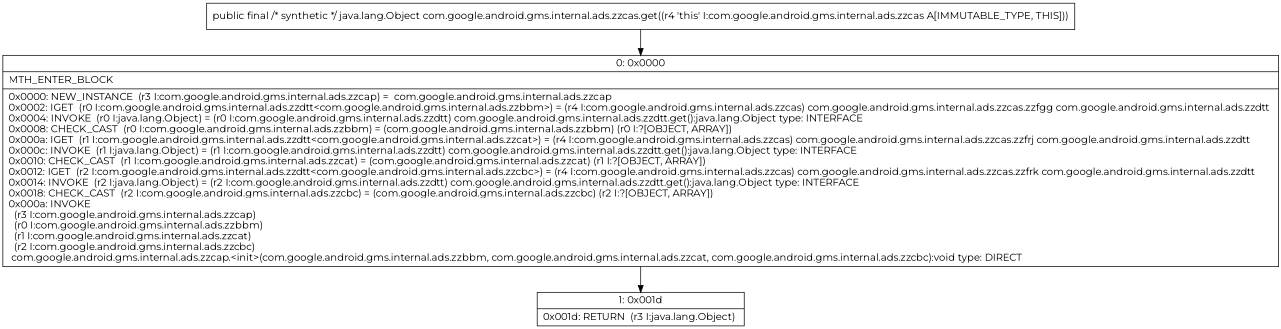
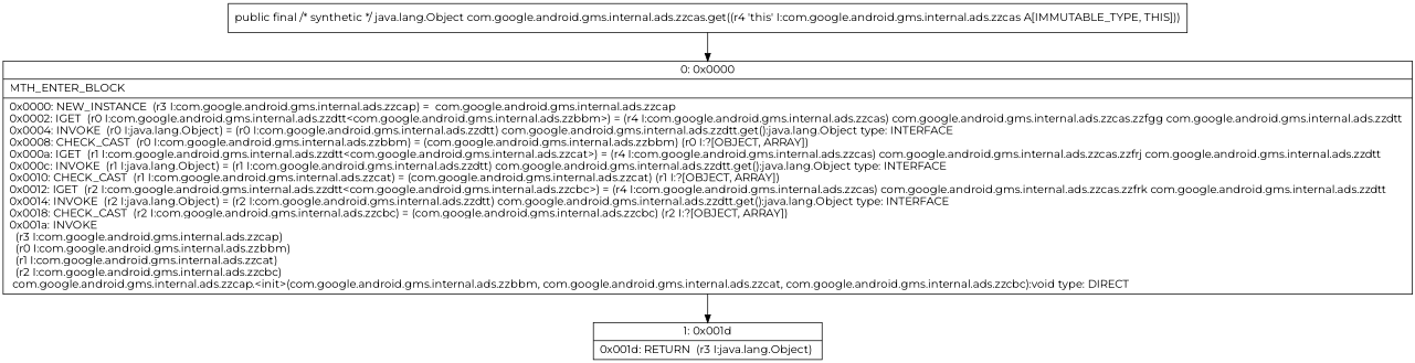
  digraph {
    fontname=Montserrat
    node [shape=record fontname=Montserrat]
    edge [fontname=Montserrat]
-   n1 [label="{0\:\ 0x0000|MTH_ENTER_BLOCK\l|0x0000: NEW_INSTANCE  (r3 I:com.google.android.gms.internal.ads.zzcap) =  com.google.android.gms.internal.ads.zzcap \l0x0002: IGET  (r0 I:com.google.android.gms.internal.ads.zzdtt\<com.google.android.gms.internal.ads.zzbbm\>) = (r4 I:com.google.android.gms.internal.ads.zzcas) com.google.android.gms.internal.ads.zzcas.zzfgg com.google.android.gms.internal.ads.zzdtt \l0x0004: INVOKE  (r0 I:java.lang.Object) = (r0 I:com.google.android.gms.internal.ads.zzdtt) com.google.android.gms.internal.ads.zzdtt.get():java.lang.Object type: INTERFACE \l0x0008: CHECK_CAST  (r0 I:com.google.android.gms.internal.ads.zzbbm) = (com.google.android.gms.internal.ads.zzbbm) (r0 I:?[OBJECT, ARRAY]) \l0x000a: IGET  (r1 I:com.google.android.gms.internal.ads.zzdtt\<com.google.android.gms.internal.ads.zzcat\>) = (r4 I:com.google.android.gms.internal.ads.zzcas) com.google.android.gms.internal.ads.zzcas.zzfrj com.google.android.gms.internal.ads.zzdtt \l0x000c: INVOKE  (r1 I:java.lang.Object) = (r1 I:com.google.android.gms.internal.ads.zzdtt) com.google.android.gms.internal.ads.zzdtt.get():java.lang.Object type: INTERFACE \l0x0010: CHECK_CAST  (r1 I:com.google.android.gms.internal.ads.zzcat) = (com.google.android.gms.internal.ads.zzcat) (r1 I:?[OBJECT, ARRAY]) \l0x0012: IGET  (r2 I:com.google.android.gms.internal.ads.zzdtt\<com.google.android.gms.internal.ads.zzcbc\>) = (r4 I:com.google.android.gms.internal.ads.zzcas) com.google.android.gms.internal.ads.zzcas.zzfrk com.google.android.gms.internal.ads.zzdtt \l0x0014: INVOKE  (r2 I:java.lang.Object) = (r2 I:com.google.android.gms.internal.ads.zzdtt) com.google.android.gms.internal.ads.zzdtt.get():java.lang.Object type: INTERFACE \l0x0018: CHECK_CAST  (r2 I:com.google.android.gms.internal.ads.zzcbc) = (com.google.android.gms.internal.ads.zzcbc) (r2 I:?[OBJECT, ARRAY]) \l0x000a: INVOKE  \l  (r3 I:com.google.android.gms.internal.ads.zzcap)\l  (r0 I:com.google.android.gms.internal.ads.zzbbm)\l  (r1 I:com.google.android.gms.internal.ads.zzcat)\l  (r2 I:com.google.android.gms.internal.ads.zzcbc)\l com.google.android.gms.internal.ads.zzcap.\<init\>(com.google.android.gms.internal.ads.zzbbm, com.google.android.gms.internal.ads.zzcat, com.google.android.gms.internal.ads.zzcbc):void type: DIRECT \l}"]
+   n1 [label="{0\:\ 0x0000|MTH_ENTER_BLOCK\l|0x0000: NEW_INSTANCE  (r3 I:com.google.android.gms.internal.ads.zzcap) =  com.google.android.gms.internal.ads.zzcap \l0x0002: IGET  (r0 I:com.google.android.gms.internal.ads.zzdtt\<com.google.android.gms.internal.ads.zzbbm\>) = (r4 I:com.google.android.gms.internal.ads.zzcas) com.google.android.gms.internal.ads.zzcas.zzfgg com.google.android.gms.internal.ads.zzdtt \l0x0004: INVOKE  (r0 I:java.lang.Object) = (r0 I:com.google.android.gms.internal.ads.zzdtt) com.google.android.gms.internal.ads.zzdtt.get():java.lang.Object type: INTERFACE \l0x0008: CHECK_CAST  (r0 I:com.google.android.gms.internal.ads.zzbbm) = (com.google.android.gms.internal.ads.zzbbm) (r0 I:?[OBJECT, ARRAY]) \l0x000a: IGET  (r1 I:com.google.android.gms.internal.ads.zzdtt\<com.google.android.gms.internal.ads.zzcat\>) = (r4 I:com.google.android.gms.internal.ads.zzcas) com.google.android.gms.internal.ads.zzcas.zzfrj com.google.android.gms.internal.ads.zzdtt \l0x000c: INVOKE  (r1 I:java.lang.Object) = (r1 I:com.google.android.gms.internal.ads.zzdtt) com.google.android.gms.internal.ads.zzdtt.get():java.lang.Object type: INTERFACE \l0x0010: CHECK_CAST  (r1 I:com.google.android.gms.internal.ads.zzcat) = (com.google.android.gms.internal.ads.zzcat) (r1 I:?[OBJECT, ARRAY]) \l0x0012: IGET  (r2 I:com.google.android.gms.internal.ads.zzdtt\<com.google.android.gms.internal.ads.zzcbc\>) = (r4 I:com.google.android.gms.internal.ads.zzcas) com.google.android.gms.internal.ads.zzcas.zzfrk com.google.android.gms.internal.ads.zzdtt \l0x0014: INVOKE  (r2 I:java.lang.Object) = (r2 I:com.google.android.gms.internal.ads.zzdtt) com.google.android.gms.internal.ads.zzdtt.get():java.lang.Object type: INTERFACE \l0x0018: CHECK_CAST  (r2 I:com.google.android.gms.internal.ads.zzcbc) = (com.google.android.gms.internal.ads.zzcbc) (r2 I:?[OBJECT, ARRAY]) \l0x001a: INVOKE  \l  (r3 I:com.google.android.gms.internal.ads.zzcap)\l  (r0 I:com.google.android.gms.internal.ads.zzbbm)\l  (r1 I:com.google.android.gms.internal.ads.zzcat)\l  (r2 I:com.google.android.gms.internal.ads.zzcbc)\l com.google.android.gms.internal.ads.zzcap.\<init\>(com.google.android.gms.internal.ads.zzbbm, com.google.android.gms.internal.ads.zzcat, com.google.android.gms.internal.ads.zzcbc):void type: DIRECT \l}"]
    n2 [label="{1\:\ 0x001d|0x001d: RETURN  (r3 I:java.lang.Object) \l}"]
    n3 [label="{public final \/* synthetic *\/ java.lang.Object com.google.android.gms.internal.ads.zzcas.get((r4 'this' I:com.google.android.gms.internal.ads.zzcas A[IMMUTABLE_TYPE, THIS])) }"]
    n1 -> n2
    n3 -> n1
  }
